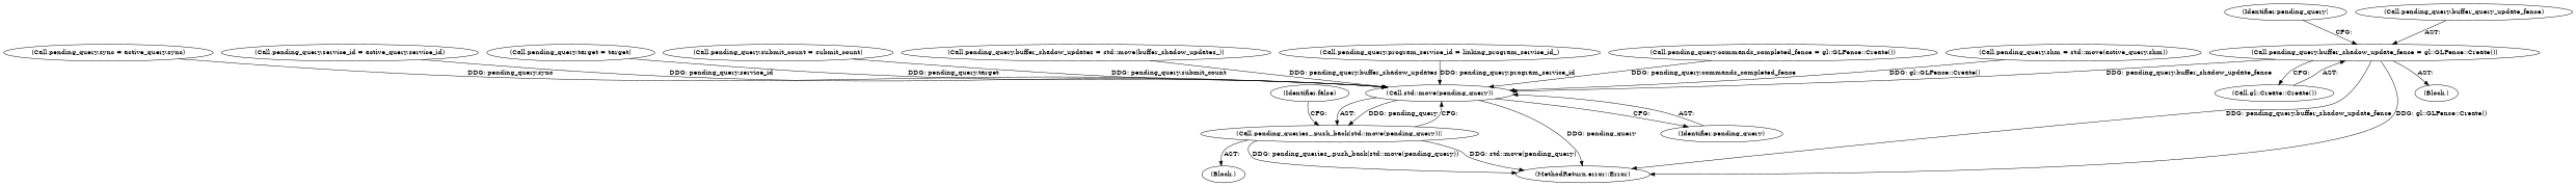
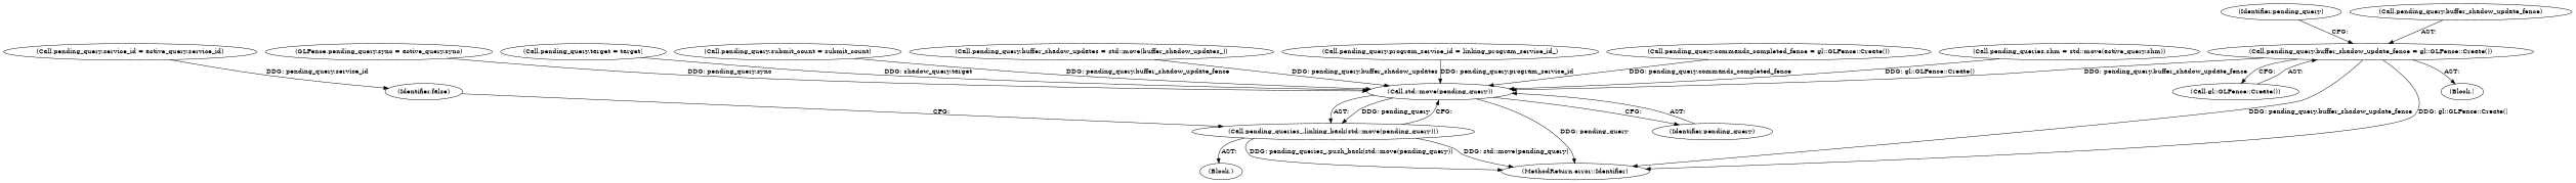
  digraph {
    n1 [label="(Call,pending_query.buffer_shadow_update_fence = gl::GLFence::Create())"]
    n2 [label="(Call,std::move(pending_query))"]
-   n3 [label="(Call,gl::Create::Create())"]
-   n4 [label="(MethodReturn,error::Error)"]
+   n3 [label="(Call,gl::GLFence::Create())"]
+   n4 [label="(MethodReturn,error::Identifier)"]
    n5 [label="(Block,)"]
-   n6 [label="(Call,pending_queries_.push_back(std::move(pending_query)))"]
+   n6 [label="(Call,pending_queries_.linking_back(std::move(pending_query)))"]
    n7 [label="(Identifier,pending_query)"]
    n8 [label="(Block,)"]
    n9 [label="(Identifier,false)"]
    n10 [label="(Identifier,pending_query)"]
-   n11 [label="(Call,pending_query.sync = active_query.sync)"]
+   n11 [label="(GLFence,pending_query.sync = active_query.sync)"]
    n12 [label="(Call,pending_query.service_id = active_query.service_id)"]
-   n13 [label="(Call,pending_query.buffer_query_update_fence)"]
+   n13 [label="(Call,pending_query.buffer_shadow_update_fence)"]
    n14 [label="(Call,pending_query.target = target)"]
    n15 [label="(Call,pending_query.submit_count = submit_count)"]
    n16 [label="(Call,pending_query.buffer_shadow_updates = std::move(buffer_shadow_updates_))"]
    n17 [label="(Call,pending_query.program_service_id = linking_program_service_id_)"]
    n18 [label="(Call,pending_query.commands_completed_fence = gl::GLFence::Create())"]
-   n19 [label="(Call,pending_query.shm = std::move(active_query.shm))"]
+   n19 [label="(Call,pending_queries.shm = std::move(active_query.shm))"]
    n1 -> n2 [label="DDG: pending_query.buffer_shadow_update_fence"]
    n1 -> n3 [label="CFG: "]
    n1 -> n4 [label="DDG: pending_query.buffer_shadow_update_fence"]
    n1 -> n4 [label="DDG: gl::GLFence::Create()"]
    n1 -> n5 [label="AST: "]
    n2 -> n4 [label="DDG: pending_query"]
    n2 -> n6 [label="AST: "]
    n2 -> n6 [label="DDG: pending_query"]
    n2 -> n7 [label="CFG: "]
    n3 -> n1 [label="AST: "]
    n6 -> n2 [label="CFG: "]
    n6 -> n4 [label="DDG: pending_queries_.push_back(std::move(pending_query))"]
    n6 -> n4 [label="DDG: std::move(pending_query)"]
    n6 -> n8 [label="AST: "]
    n7 -> n2 [label="AST: "]
    n9 -> n6 [label="CFG: "]
    n10 -> n1 [label="CFG: "]
    n11 -> n2 [label="DDG: pending_query.sync"]
-   n12 -> n2 [label="DDG: pending_query.service_id"]
+   n12 -> n9 [label="DDG: pending_query.service_id"]
    n13 -> n1 [label="AST: "]
-   n14 -> n2 [label="DDG: pending_query.target"]
-   n15 -> n2 [label="DDG: pending_query.submit_count"]
+   n14 -> n2 [label="DDG: shadow_query.target"]
+   n15 -> n2 [label="DDG: pending_query.buffer_shadow_update_fence"]
    n16 -> n2 [label="DDG: pending_query.buffer_shadow_updates"]
    n17 -> n2 [label="DDG: pending_query.program_service_id"]
    n18 -> n2 [label="DDG: pending_query.commands_completed_fence"]
    n19 -> n2 [label="DDG: gl::GLFence::Create()"]
  }
